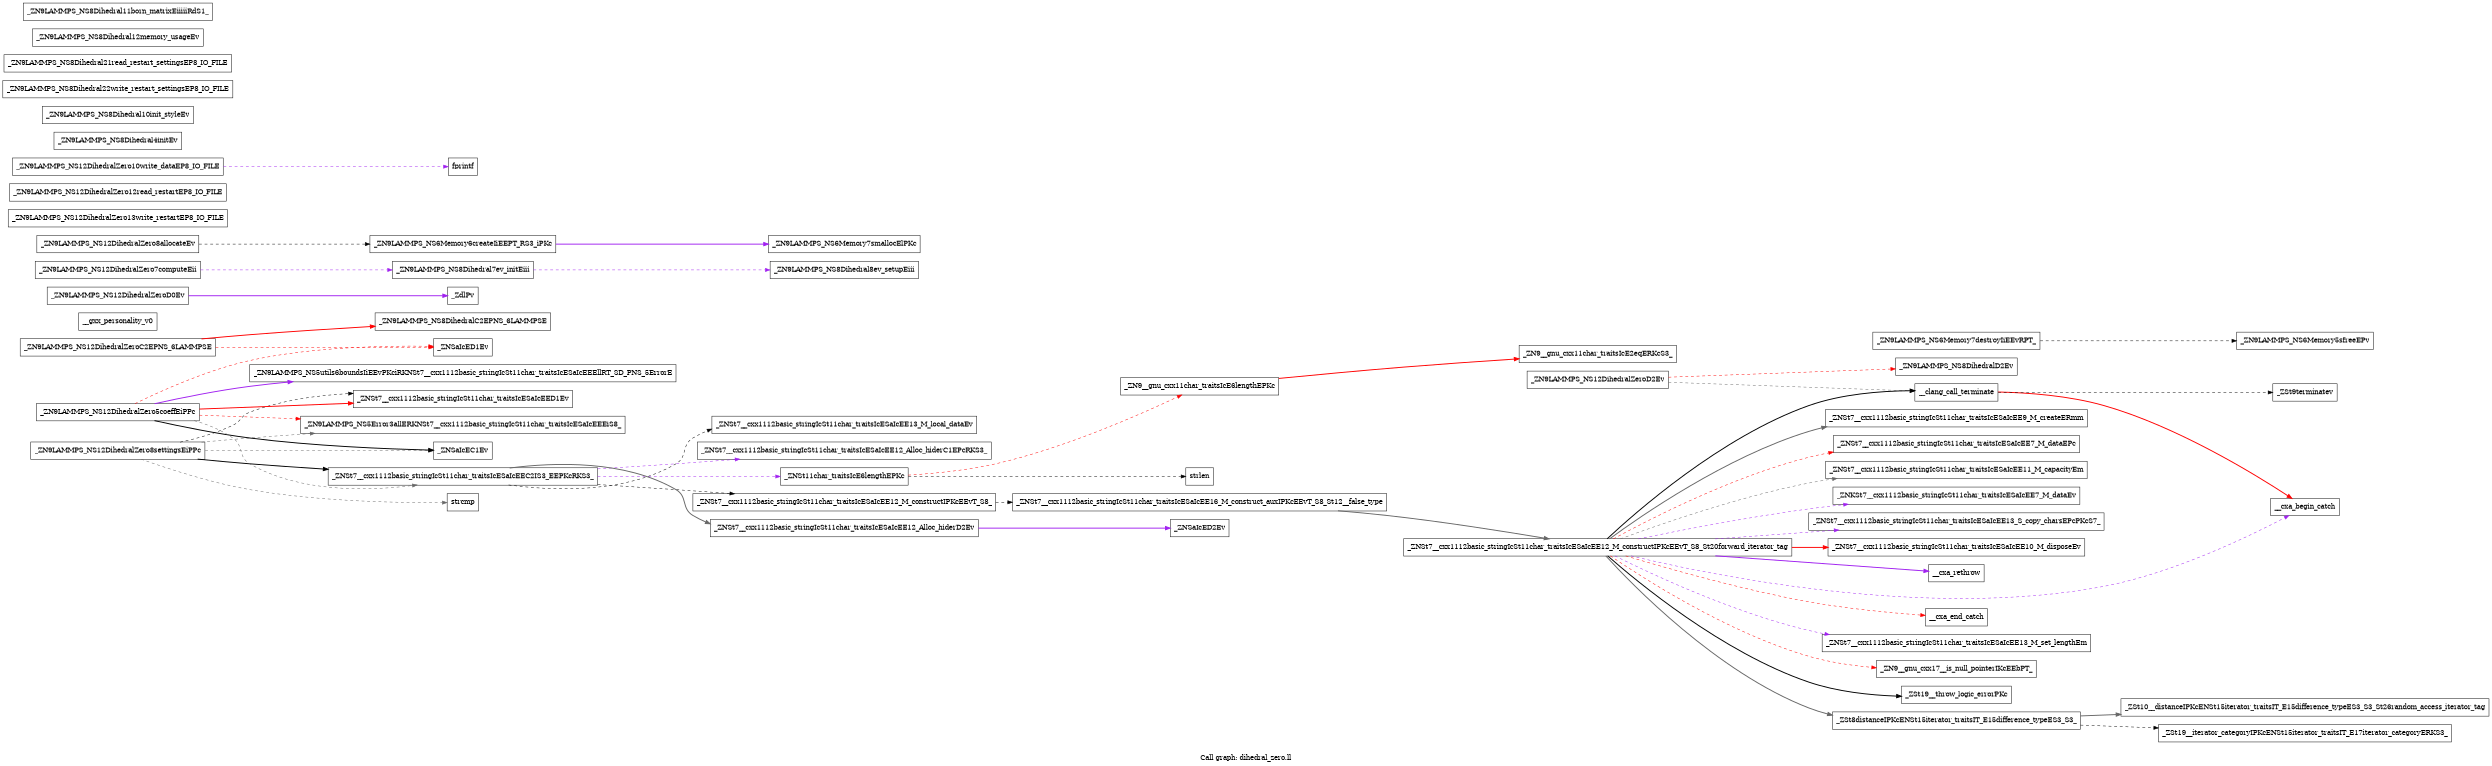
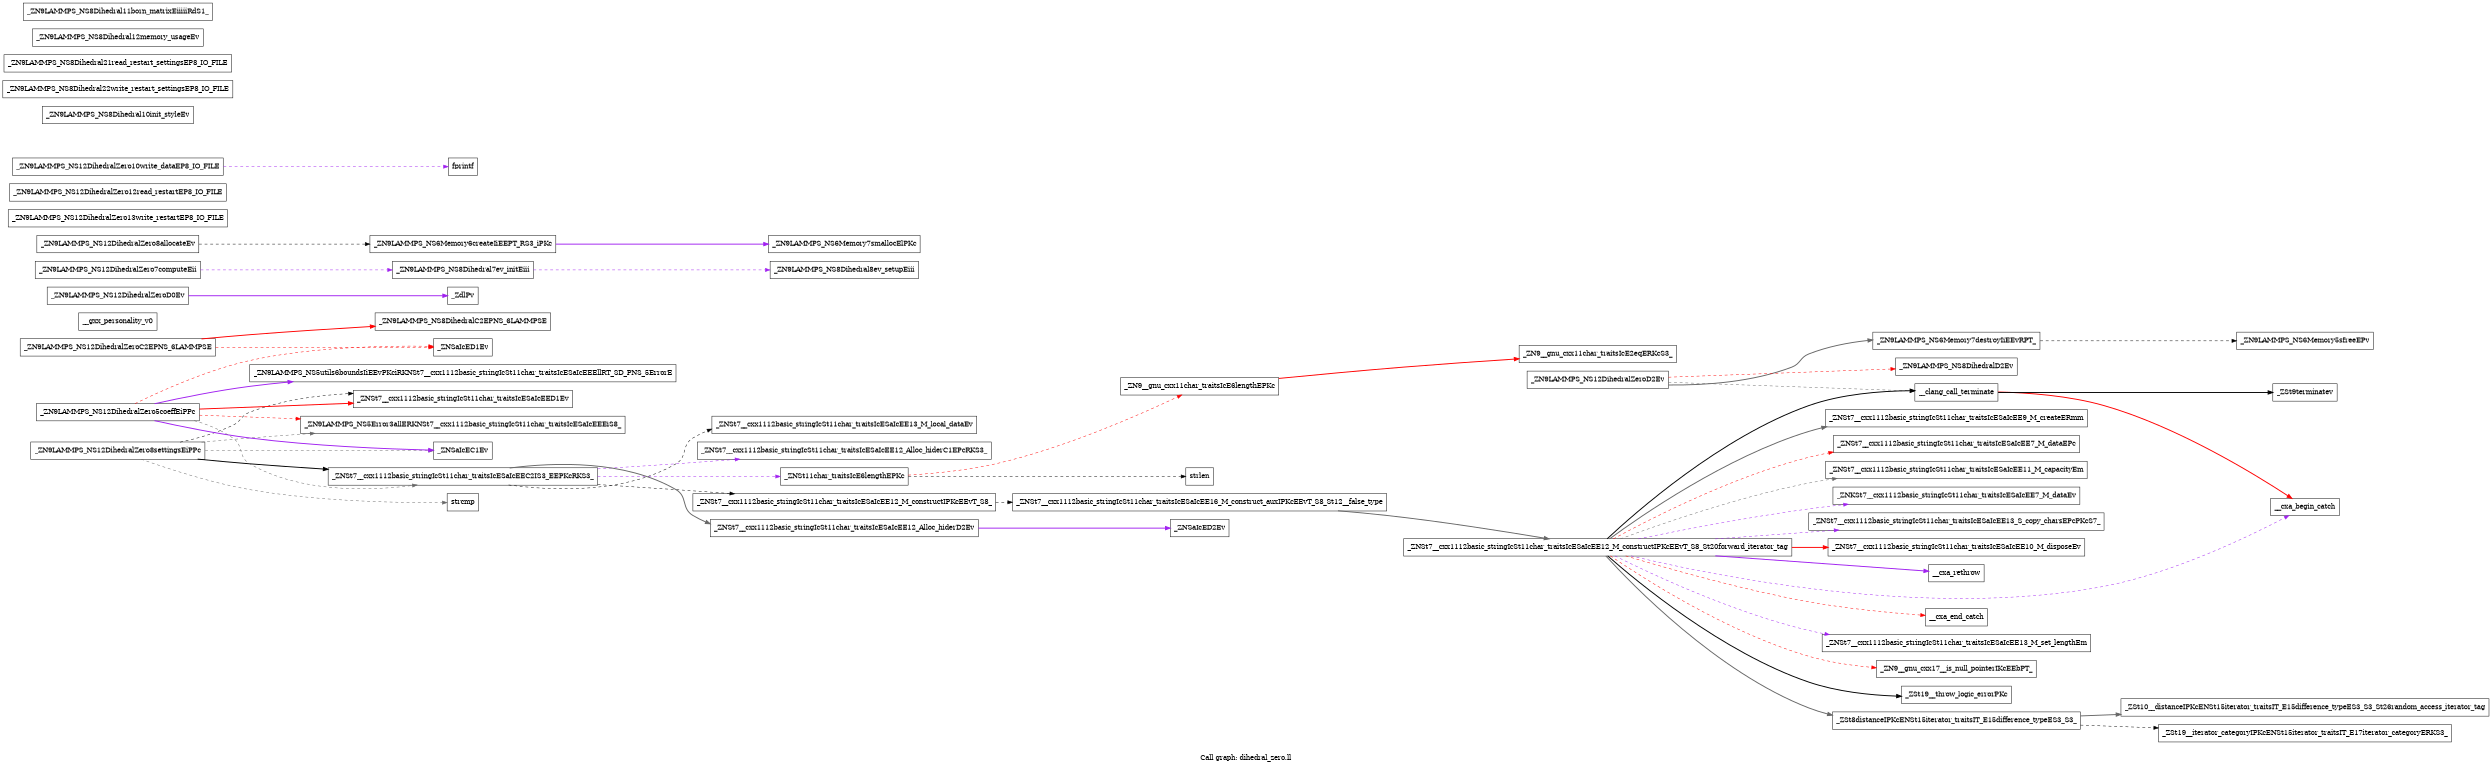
  digraph {
    label="Call graph: dihedral_zero.ll"
    rankdir=LR
    node [shape=record]
    edge [color=purple style=dashed]
    n1 [label="{_ZN9LAMMPS_NS12DihedralZeroC2EPNS_6LAMMPSE}"]
    n2 [label="{_ZN9LAMMPS_NS8DihedralC2EPNS_6LAMMPSE}"]
    n3 [label="{_ZNSaIcED1Ev}"]
    n4 [label="{_ZN9LAMMPS_NS12DihedralZeroD2Ev}"]
    n5 [label="{_ZN9LAMMPS_NS6Memory7destroyIiEEvRPT_}"]
    n6 [label="{_ZN9LAMMPS_NS8DihedralD2Ev}"]
    n7 [label="{__clang_call_terminate}"]
    n8 [label="{_ZN9LAMMPS_NS6Memory5sfreeEPv}"]
    n9 [label="{__cxa_begin_catch}"]
    n10 [label="{_ZSt9terminatev}"]
    n11 [label="{__gxx_personality_v0}"]
    n12 [label="{_ZN9LAMMPS_NS12DihedralZeroD0Ev}"]
    n13 [label="{_ZdlPv}"]
    n14 [label="{_ZN9LAMMPS_NS12DihedralZero7computeEii}"]
    n15 [label="{_ZN9LAMMPS_NS8Dihedral7ev_initEiii}"]
    n16 [label="{_ZN9LAMMPS_NS8Dihedral8ev_setupEiii}"]
    n17 [label="{_ZN9LAMMPS_NS12DihedralZero8settingsEiPPc}"]
    n18 [label="{_ZNSaIcEC1Ev}"]
    n19 [label="{_ZNSt7__cxx1112basic_stringIcSt11char_traitsIcESaIcEEC2IS3_EEPKcRKS3_}"]
    n20 [label="{_ZNSt7__cxx1112basic_stringIcSt11char_traitsIcESaIcEED1Ev}"]
    n21 [label="{_ZN9LAMMPS_NS5Error3allERKNSt7__cxx1112basic_stringIcSt11char_traitsIcESaIcEEEiS8_}"]
    n22 [label="{strcmp}"]
    n23 [label="{_ZNSt7__cxx1112basic_stringIcSt11char_traitsIcESaIcEE13_M_local_dataEv}"]
    n24 [label="{_ZNSt7__cxx1112basic_stringIcSt11char_traitsIcESaIcEE12_Alloc_hiderC1EPcRKS3_}"]
    n25 [label="{_ZNSt11char_traitsIcE6lengthEPKc}"]
    n26 [label="{_ZNSt7__cxx1112basic_stringIcSt11char_traitsIcESaIcEE12_M_constructIPKcEEvT_S8_}"]
    n27 [label="{_ZNSt7__cxx1112basic_stringIcSt11char_traitsIcESaIcEE12_Alloc_hiderD2Ev}"]
    n28 [label="{_ZN9__gnu_cxx11char_traitsIcE6lengthEPKc}"]
    n29 [label="{strlen}"]
    n30 [label="{_ZNSt7__cxx1112basic_stringIcSt11char_traitsIcESaIcEE16_M_construct_auxIPKcEEvT_S8_St12__false_type}"]
    n31 [label="{_ZNSaIcED2Ev}"]
    n32 [label="{_ZN9__gnu_cxx11char_traitsIcE2eqERKcS3_}"]
    n33 [label="{_ZNSt7__cxx1112basic_stringIcSt11char_traitsIcESaIcEE12_M_constructIPKcEEvT_S8_St20forward_iterator_tag}"]
    n34 [label="{_ZN9LAMMPS_NS12DihedralZero8allocateEv}"]
    n35 [label="{_ZN9LAMMPS_NS6Memory6createIiEEPT_RS3_iPKc}"]
    n36 [label="{_ZN9LAMMPS_NS6Memory7smallocElPKc}"]
    n37 [label="{_ZN9__gnu_cxx17__is_null_pointerIKcEEbPT_}"]
    n38 [label="{_ZSt19__throw_logic_errorPKc}"]
    n39 [label="{_ZSt8distanceIPKcENSt15iterator_traitsIT_E15difference_typeES3_S3_}"]
    n40 [label="{_ZNSt7__cxx1112basic_stringIcSt11char_traitsIcESaIcEE9_M_createERmm}"]
    n41 [label="{_ZNSt7__cxx1112basic_stringIcSt11char_traitsIcESaIcEE7_M_dataEPc}"]
    n42 [label="{_ZNSt7__cxx1112basic_stringIcSt11char_traitsIcESaIcEE11_M_capacityEm}"]
    n43 [label="{_ZNKSt7__cxx1112basic_stringIcSt11char_traitsIcESaIcEE7_M_dataEv}"]
    n44 [label="{_ZNSt7__cxx1112basic_stringIcSt11char_traitsIcESaIcEE13_S_copy_charsEPcPKcS7_}"]
    n45 [label="{_ZNSt7__cxx1112basic_stringIcSt11char_traitsIcESaIcEE10_M_disposeEv}"]
    n46 [label="{__cxa_rethrow}"]
    n47 [label="{__cxa_end_catch}"]
    n48 [label="{_ZNSt7__cxx1112basic_stringIcSt11char_traitsIcESaIcEE13_M_set_lengthEm}"]
    n49 [label="{_ZN9LAMMPS_NS12DihedralZero5coeffEiPPc}"]
    n50 [label="{_ZN9LAMMPS_NS5utils6boundsIiEEvPKciRKNSt7__cxx1112basic_stringIcSt11char_traitsIcESaIcEEEllRT_SD_PNS_5ErrorE}"]
    n51 [label="{_ZN9LAMMPS_NS12DihedralZero13write_restartEP8_IO_FILE}"]
    n52 [label="{_ZN9LAMMPS_NS12DihedralZero12read_restartEP8_IO_FILE}"]
    n53 [label="{_ZN9LAMMPS_NS12DihedralZero10write_dataEP8_IO_FILE}"]
    n54 [label="{fprintf}"]
-   n55 [label="{_ZN9LAMMPS_NS8Dihedral4initEv}"]
    n56 [label="{_ZN9LAMMPS_NS8Dihedral10init_styleEv}"]
    n57 [label="{_ZN9LAMMPS_NS8Dihedral22write_restart_settingsEP8_IO_FILE}"]
    n58 [label="{_ZN9LAMMPS_NS8Dihedral21read_restart_settingsEP8_IO_FILE}"]
    n59 [label="{_ZN9LAMMPS_NS8Dihedral12memory_usageEv}"]
    n60 [label="{_ZN9LAMMPS_NS8Dihedral11born_matrixEiiiiiRdS1_}"]
    n61 [label="{_ZSt19__iterator_categoryIPKcENSt15iterator_traitsIT_E17iterator_categoryERKS3_}"]
    n62 [label="{_ZSt10__distanceIPKcENSt15iterator_traitsIT_E15difference_typeES3_S3_St26random_access_iterator_tag}"]
    n1 -> n2 [color=red style=bold]
    n1 -> n3 [color=red]
+   n4 -> n5 [color=gray40 style=bold]
    n4 -> n6 [color=red]
    n4 -> n7 [color=gray40]
    n5 -> n8 [color=black]
    n7 -> n9 [color=red style=bold]
-   n7 -> n10 [color=black]
+   n7 -> n10 [color=black style=bold]
    n12 -> n13 [style=bold]
    n14 -> n15
    n15 -> n16
    n17 -> n18 [color=gray40]
    n17 -> n19 [color=black style=bold]
    n17 -> n20 [color=black]
    n17 -> n21 [color=gray40]
    n17 -> n22 [color=gray40]
    n19 -> n23 [color=black]
    n19 -> n24
    n19 -> n25
    n19 -> n26 [color=black]
    n19 -> n27 [color=gray40 style=bold]
    n25 -> n28 [color=red]
    n25 -> n29 [color=black]
    n26 -> n30 [color=black]
    n27 -> n31 [style=bold]
    n28 -> n32 [color=red style=bold]
    n30 -> n33 [color=gray40 style=bold]
    n33 -> n7 [color=black style=bold]
    n33 -> n9
    n33 -> n37 [color=red]
    n33 -> n38 [color=black style=bold]
    n33 -> n39 [color=gray40 style=bold]
    n33 -> n40 [color=gray40 style=bold]
    n33 -> n41 [color=red]
    n33 -> n42 [color=gray40]
    n33 -> n43
    n33 -> n44
    n33 -> n45 [color=red style=bold]
    n33 -> n46 [style=bold]
    n33 -> n47 [color=red]
    n33 -> n48
    n34 -> n35 [color=black]
    n35 -> n36 [style=bold]
    n39 -> n61 [color=black]
    n39 -> n62 [color=gray40 style=bold]
    n49 -> n3 [color=red]
-   n49 -> n18 [color=black style=bold]
+   n49 -> n18 [style=bold]
    n49 -> n19 [color=gray40]
    n49 -> n20 [color=red style=bold]
    n49 -> n21 [color=red]
    n49 -> n50 [style=bold]
    n53 -> n54
  }
